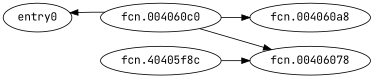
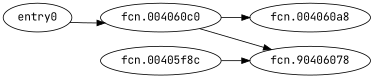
  digraph {
    fontname="JetBrains Mono"
    rankdir=LR
    node [fontname="JetBrains Mono"]
    edge [fontname="JetBrains Mono"]
    n1 [label=entry0]
    n2 [label="fcn.004060c0"]
    n3 [label="fcn.004060a8"]
-   n4 [label="fcn.00406078"]
-   n5 [label="fcn.40405f8c"]
-   n2 -> n1
+   n4 [label="fcn.90406078"]
+   n5 [label="fcn.00405f8c"]
+   n1 -> n2
    n2 -> n3
    n2 -> n4
    n5 -> n4
  }
